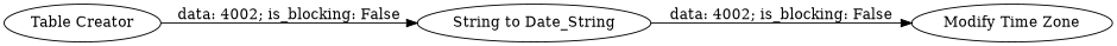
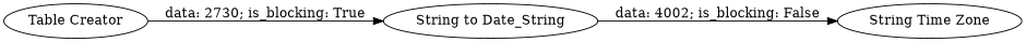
  digraph {
    rankdir=LR
    n1 [label="String to Date_String"]
-   n2 [label="Modify Time Zone"]
+   n2 [label="String Time Zone"]
    n3 [label="Table Creator"]
    n1 -> n2 [label="data: 4002; is_blocking: False"]
-   n3 -> n1 [label="data: 4002; is_blocking: False"]
+   n3 -> n1 [label="data: 2730; is_blocking: True"]
  }
